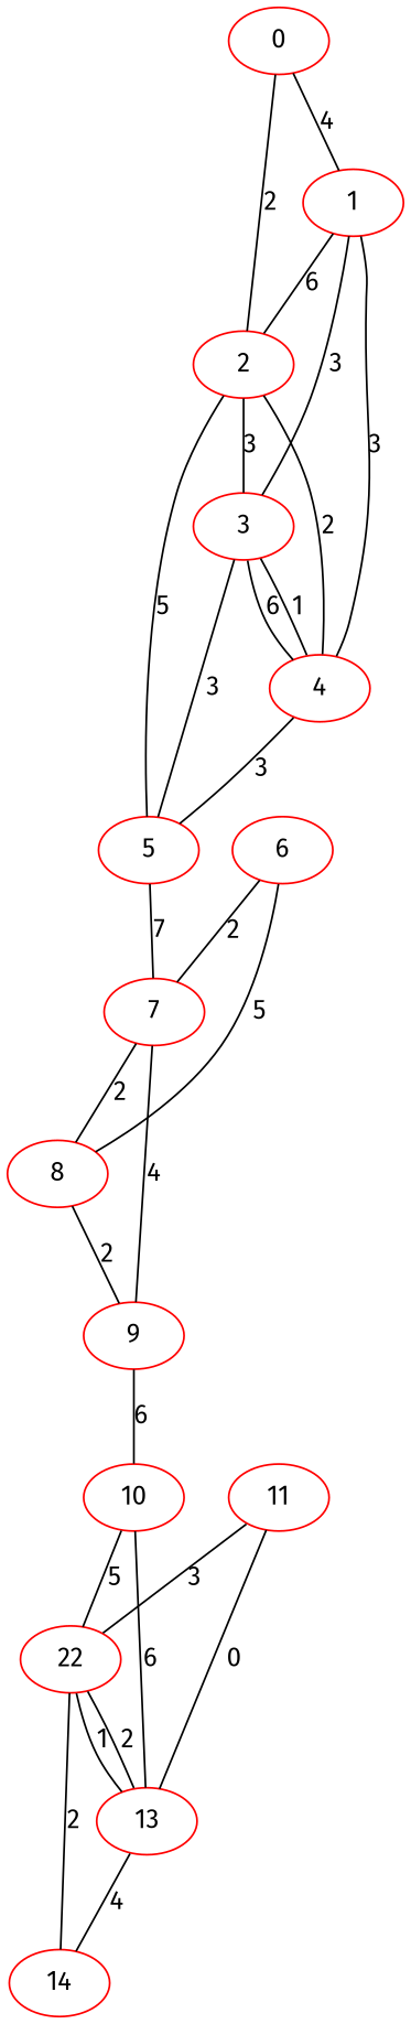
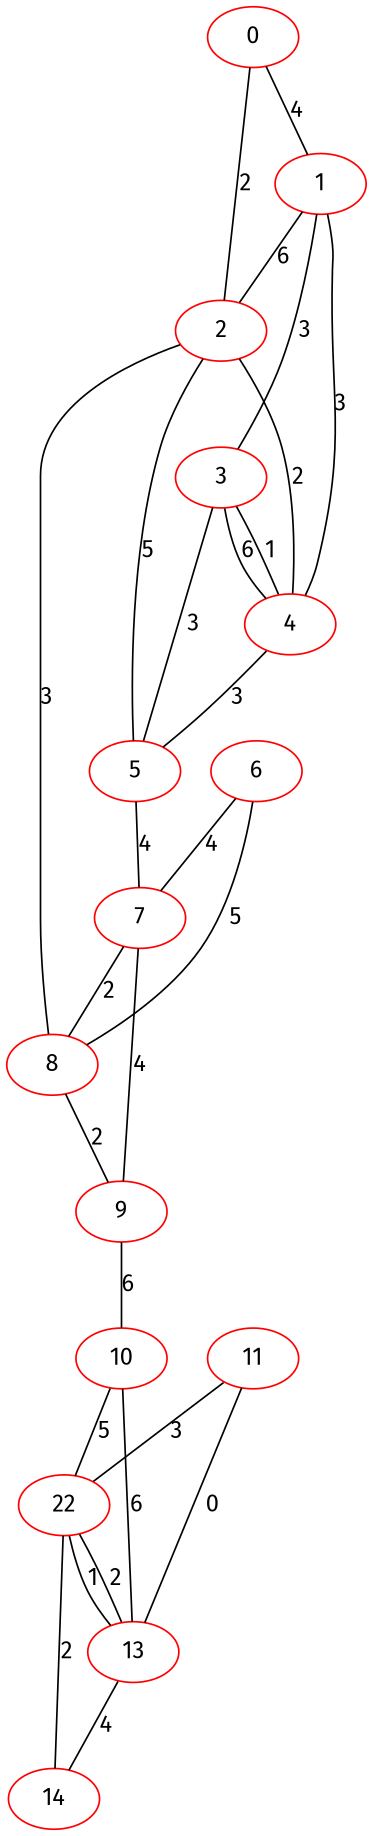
  graph {
    fontname="Fira Sans"
    node [color=red fontname="Fira Sans" weight=1]
    edge [fontname="Fira Sans"]
    0
    1
    2
    3
    4
    5
    7
    6
    8
    9
    10
    n12 [label=22]
    13
    11
    14
    0 -- 1 [label=4]
    0 -- 2 [label=2]
    1 -- 2 [label=6]
    1 -- 3 [label=3]
    1 -- 4 [label=3]
-   2 -- 3 [label=3]
+   2 -- 8 [label=3]
    2 -- 4 [label=2]
    2 -- 5 [label=5]
    3 -- 4 [label=6]
    3 -- 4 [label=1]
    3 -- 5 [label=3]
    4 -- 5 [label=3]
-   5 -- 7 [label=7]
+   5 -- 7 [label=4]
    7 -- 8 [label=2]
    7 -- 9 [label=4]
-   6 -- 7 [label=2]
+   6 -- 7 [label=4]
    6 -- 8 [label=5]
    8 -- 9 [label=2]
    9 -- 10 [label=6]
    10 -- n12 [label=5]
    10 -- 13 [label=6]
    n12 -- 13 [label=2]
    n12 -- 13 [label=1]
    n12 -- 14 [label=2]
    13 -- 14 [label=4]
    11 -- n12 [label=3]
    11 -- 13 [label=0]
  }
